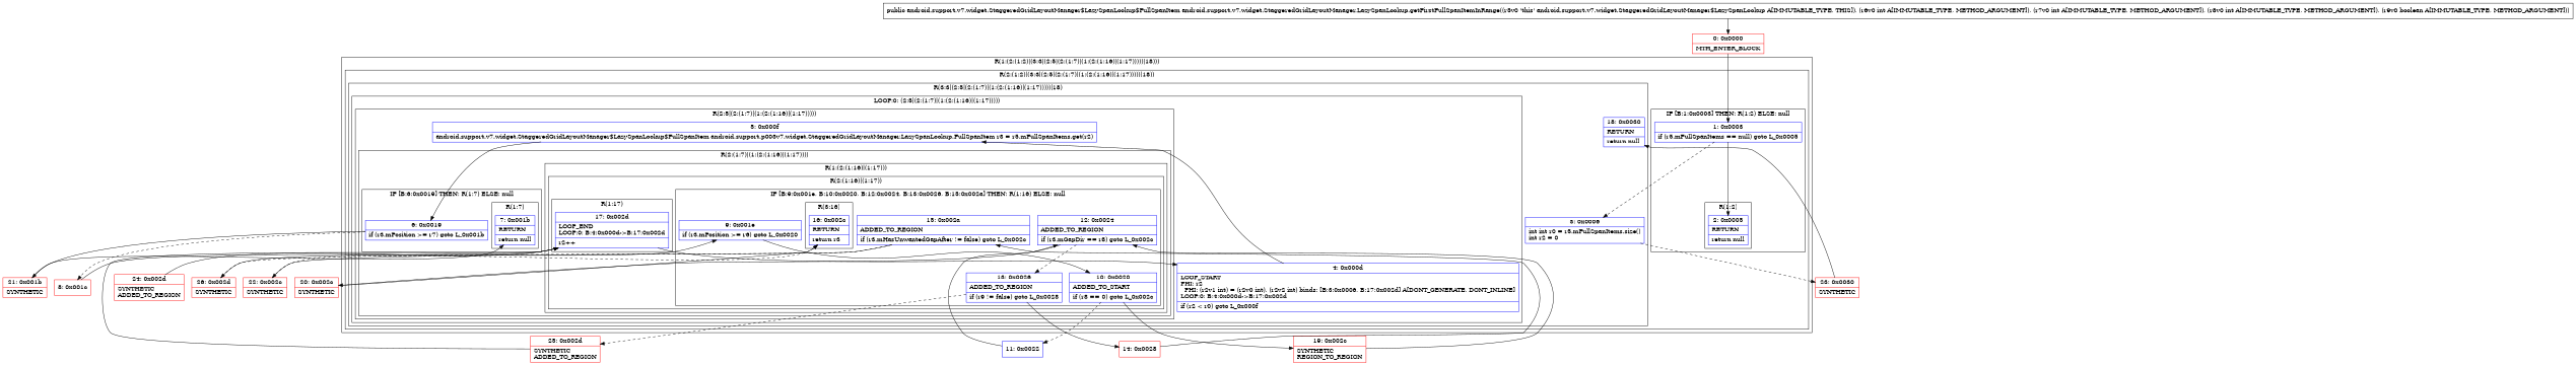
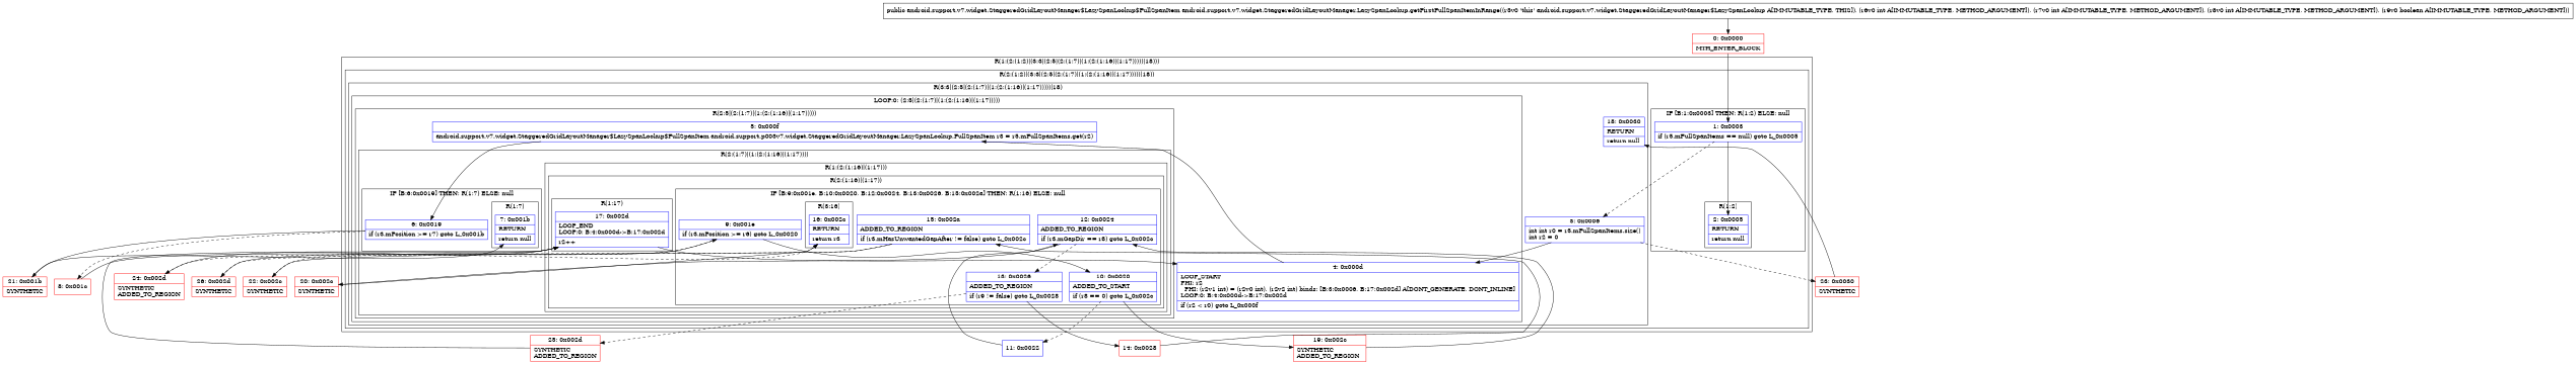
  digraph {
    node [color=blue shape=record]
    n1 [label="{2\:\ 0x0005|RETURN\l|return null\l}"]
    n2 [label="{1\:\ 0x0003|if (r5.mFullSpanItems == null) goto L_0x0005\l}"]
    n3 [label="{7\:\ 0x001b|RETURN\l|return null\l}"]
    n4 [label="{6\:\ 0x0019|if (r3.mPosition \>= r7) goto L_0x001b\l}"]
    n5 [label="{16\:\ 0x002c|RETURN\l|return r3\l}"]
    n6 [label="{9\:\ 0x001e|if (r3.mPosition \>= r6) goto L_0x0020\l}"]
    n7 [label="{10\:\ 0x0020|ADDED_TO_START\l|if (r8 == 0) goto L_0x002c\l}"]
    n8 [label="{12\:\ 0x0024|ADDED_TO_REGION\l|if (r3.mGapDir == r8) goto L_0x002c\l}"]
    n9 [label="{13\:\ 0x0026|ADDED_TO_REGION\l|if (r9 != false) goto L_0x0028\l}"]
    n10 [label="{15\:\ 0x002a|ADDED_TO_REGION\l|if (r3.mHasUnwantedGapAfter != false) goto L_0x002c\l}"]
    n11 [label="{17\:\ 0x002d|LOOP_END\lLOOP:0: B:4:0x000d\-\>B:17:0x002d\l|r2++\l}"]
    n12 [label="{5\:\ 0x000f|android.support.v7.widget.StaggeredGridLayoutManager$LazySpanLookup$FullSpanItem android.support.p003v7.widget.StaggeredGridLayoutManager.LazySpanLookup.FullSpanItem r3 = r5.mFullSpanItems.get(r2)\l}"]
    n13 [label="{4\:\ 0x000d|LOOP_START\lPHI: r2 \l  PHI: (r2v1 int) = (r2v0 int), (r2v2 int) binds: [B:3:0x0006, B:17:0x002d] A[DONT_GENERATE, DONT_INLINE]\lLOOP:0: B:4:0x000d\-\>B:17:0x002d\l|if (r2 \< r0) goto L_0x000f\l}"]
    n14 [label="{3\:\ 0x0006|int int r0 = r5.mFullSpanItems.size()\lint r2 = 0\l}"]
    n15 [label="{18\:\ 0x0030|RETURN\l|return null\l}"]
    n16 [color=red label="{8\:\ 0x001c}"]
    n17 [color=red label="{21\:\ 0x001b|SYNTHETIC\l}"]
    n18 [color=red label="{24\:\ 0x002d|SYNTHETIC\lADDED_TO_REGION\l}"]
    n19 [label="{11\:\ 0x0022}"]
-   n20 [color=red label="{19\:\ 0x002c|SYNTHETIC\lREGION_TO_REGION\l}"]
+   n20 [color=red label="{19\:\ 0x002c|SYNTHETIC\lADDED_TO_REGION\l}"]
    n21 [color=red label="{20\:\ 0x002c|SYNTHETIC\l}"]
    n22 [color=red label="{14\:\ 0x0028}"]
    n23 [color=red label="{25\:\ 0x002d|SYNTHETIC\lADDED_TO_REGION\l}"]
    n24 [color=red label="{22\:\ 0x002c|SYNTHETIC\l}"]
    n25 [color=red label="{26\:\ 0x002d|SYNTHETIC\l}"]
    n26 [color=red label="{23\:\ 0x0030|SYNTHETIC\l}"]
    n27 [color=red label="{0\:\ 0x0000|MTH_ENTER_BLOCK\l}"]
    n28 [label="{public android.support.v7.widget.StaggeredGridLayoutManager$LazySpanLookup$FullSpanItem android.support.v7.widget.StaggeredGridLayoutManager.LazySpanLookup.getFirstFullSpanItemInRange((r5v0 'this' android.support.v7.widget.StaggeredGridLayoutManager$LazySpanLookup A[IMMUTABLE_TYPE, THIS]), (r6v0 int A[IMMUTABLE_TYPE, METHOD_ARGUMENT]), (r7v0 int A[IMMUTABLE_TYPE, METHOD_ARGUMENT]), (r8v0 int A[IMMUTABLE_TYPE, METHOD_ARGUMENT]), (r9v0 boolean A[IMMUTABLE_TYPE, METHOD_ARGUMENT])) }" color=""]
    subgraph cluster_1 {
      label="R(1:(2:(1:2)|(3:3|(2:5|(2:(1:7)|(1:(2:(1:16)|(1:17)))))|18)))"
      subgraph cluster_2 {
        label="R(2:(1:2)|(3:3|(2:5|(2:(1:7)|(1:(2:(1:16)|(1:17)))))|18))"
        subgraph cluster_3 {
          label="IF [B:1:0x0003] THEN: R(1:2) ELSE: null"
          n2
          subgraph cluster_4 {
            label="R(1:2)"
            n1
          }
        }
        subgraph cluster_5 {
          label="R(3:3|(2:5|(2:(1:7)|(1:(2:(1:16)|(1:17)))))|18)"
          n14
          n15
          subgraph cluster_6 {
            label="LOOP:0: (2:5|(2:(1:7)|(1:(2:(1:16)|(1:17)))))"
            n13
            subgraph cluster_7 {
              label="R(2:5|(2:(1:7)|(1:(2:(1:16)|(1:17)))))"
              n12
              subgraph cluster_8 {
                label="R(2:(1:7)|(1:(2:(1:16)|(1:17))))"
                subgraph cluster_9 {
                  label="IF [B:6:0x0019] THEN: R(1:7) ELSE: null"
                  n4
                  subgraph cluster_10 {
                    label="R(1:7)"
                    n3
                  }
                }
                subgraph cluster_11 {
                  label="R(1:(2:(1:16)|(1:17)))"
                  subgraph cluster_12 {
                    label="R(2:(1:16)|(1:17))"
                    subgraph cluster_13 {
                      label="IF [B:9:0x001e, B:10:0x0020, B:12:0x0024, B:13:0x0026, B:15:0x002a] THEN: R(1:16) ELSE: null"
                      n6
                      n7
                      n8
                      n9
                      n10
                      subgraph cluster_14 {
                        label="R(3:16)"
                        n5
                      }
                    }
                    subgraph cluster_15 {
                      label="R(1:17)"
                      n11
                    }
                  }
                }
              }
            }
          }
        }
      }
    }
    n2 -> n1
    n2 -> n14 [style=dashed]
    n4 -> n16 [style=dashed]
    n4 -> n17
    n6 -> n7
+   n6 -> n18 [style=dashed]
    n7 -> n19 [style=dashed]
    n7 -> n20
    n8 -> n9 [style=dashed]
    n8 -> n21
    n9 -> n22
    n9 -> n23 [style=dashed]
    n10 -> n24
    n10 -> n25 [style=dashed]
    n11 -> n13
    n12 -> n4
    n13 -> n12
+   n14 -> n13
    n14 -> n26 [style=dashed]
    n16 -> n6
    n17 -> n3
    n18 -> n11
    n19 -> n8
    n20 -> n8
    n21 -> n5
    n22 -> n10
    n23 -> n11
    n24 -> n5 [style=dashed]
    n25 -> n11
    n26 -> n15
    n27 -> n2
    n28 -> n27
  }
